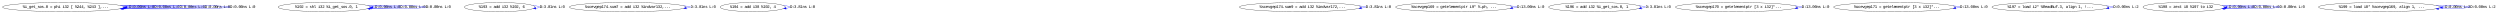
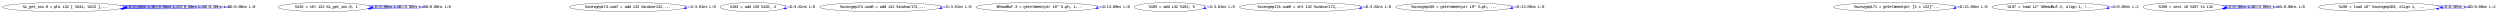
  digraph {
    fontname="Liberation Mono"
    node [fontname="Liberation Mono"]
    edge [color=blue fontname="Liberation Mono"]
    n1 [label="  %i_get_sos.0 = phi i32 [ %244, %243 ],..."]
    n2 [label="  %192 = shl i32 %i_get_sos.0, 1"]
-   n3 [label="  %193 = add i32 %192, 6"]
    n4 [label="%scevgep174.sum7 = add i32 %indvar132,..."]
    n5 [label="%194 = add i38 %192, 4"]
-   n9 [label="  %scevgep174.sum9 = add i32 %indvar172,..."]
+   n6 [label="  %scevgep174.sum8 = add i32 %indvar172,..."]
+   n7 [label="  %ReadBuf.3 = getelementptr i8* %.ph, i..."]
+   n8 [label="  %195 = add i32 %192, 5"]
+   n9 [label="%scevgep174.sum9 = shl i32 %indvar172,..."]
    n10 [label="%scevgep169 = getelementptr i9* %.ph, ..."]
-   n11 [label="  %196 = add i32 %i_get_sos.0, 1"]
-   n12 [label="  %scevgep170 = getelementptr [3 x i32]*..."]
    n13 [label="  %scevgep171 = getelementptr [3 x i32]*..."]
    n14 [label="%197 = load i2* %ReadBuf.3, align 1, !..."]
    n15 [label="  %198 = zext i8 %197 to i32"]
    n16 [label="  %199 = load i8* %scevgep169, align 1, ..."]
    n1 -> n1 [label="D:0.00ns L:0"]
    n1 -> n1 [label="D:0.00ns L:0"]
    n1 -> n1 [label="D:0.00ns L:0"]
    n1 -> n1 [label="D:0.00ns L:0"]
    n1 -> n1 [label="D:0.00ns L:0"]
    n2 -> n2 [label="D:0.00ns L:0"]
    n2 -> n2 [label="D:0.00ns L:0"]
    n2 -> n2 [label="D:0.00ns L:0"]
-   n3 -> n3 [label="D:3.81ns L:0"]
    n4 -> n4 [label="D:3.81ns L:0"]
    n5 -> n5 [label="D:3.81ns L:0"]
+   n6 -> n6 [label="D:3.81ns L:0"]
+   n7 -> n7 [label="D:13.00ns L:0"]
+   n8 -> n8 [label="D:3.81ns L:0"]
    n9 -> n9 [label="D:3.81ns L:0"]
    n10 -> n10 [label="D:13.00ns L:0"]
-   n11 -> n11 [label="D:3.81ns L:0"]
-   n12 -> n12 [label="D:13.00ns L:0"]
    n13 -> n13 [label="D:13.00ns L:0"]
    n14 -> n14 [label="D:0.00ns L:2"]
    n15 -> n15 [label="D:0.00ns L:0"]
    n15 -> n15 [label="D:0.00ns L:0"]
    n15 -> n15 [label="D:0.00ns L:0"]
    n16 -> n16 [label="D:0.00ns L:2"]
    n16 -> n16 [label="D:0.00ns L:2"]
  }
